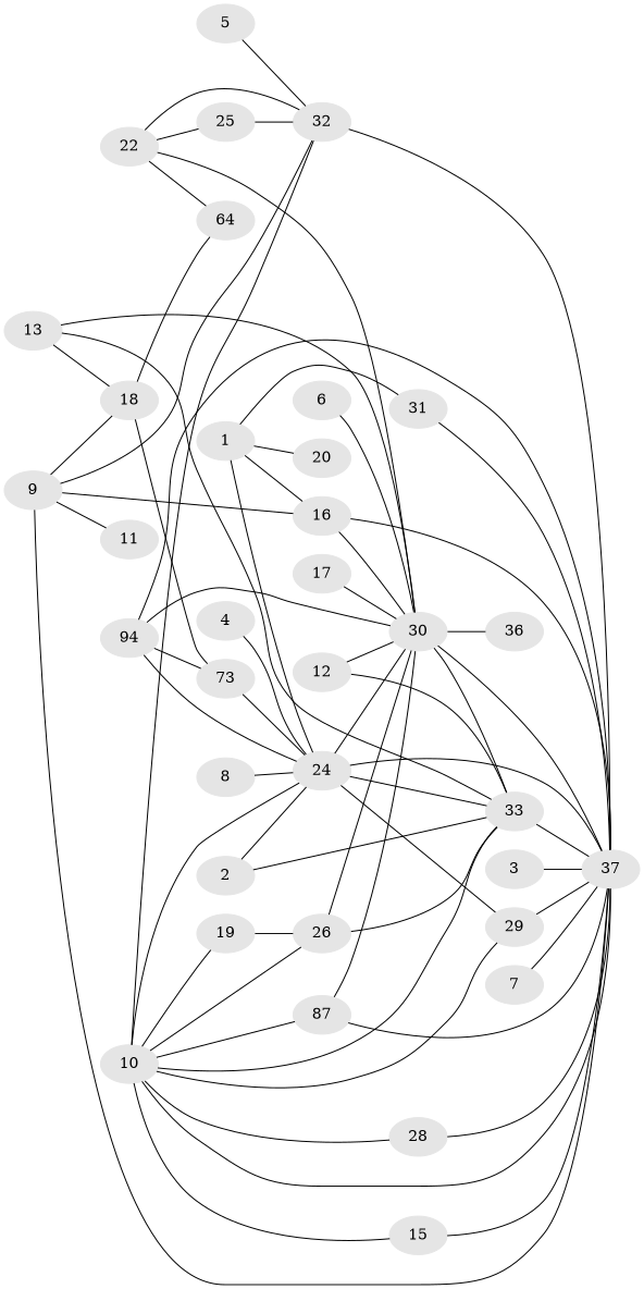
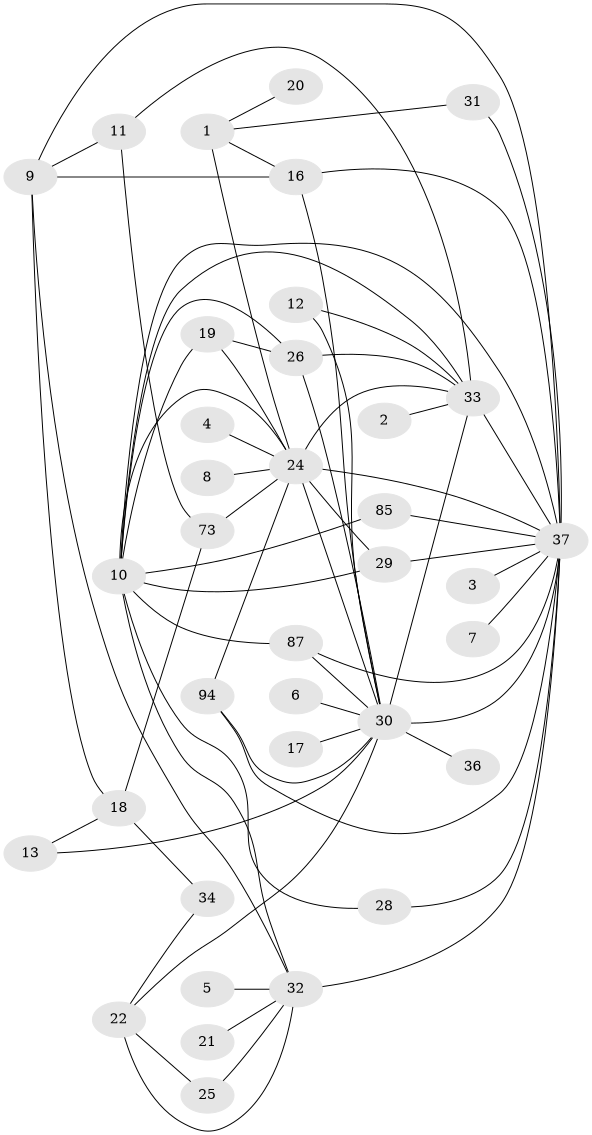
  graph {
    rankdir=LR
    node [color=gray90 style=filled]
    edge [weight=1.0]
    1
    16
    20
    24
    31
    37
    30
    33
    29
    2
    3
    4
    5
    32
    6
    36
    7
    8
    9
    11
    18
    n22 [label=73]
-   34 [label=64]
+   34
    10
-   15
+   15 [label=85]
    19
    26
    n28 [label=87]
    28
    12
    13
    n32 [label=94]
    17
+   21
    22
    25
    1 -- 16
    1 -- 20
    1 -- 24
    1 -- 31
    16 -- 37
    16 -- 30
    24 -- 37
    24 -- 30
    24 -- 33
    24 -- 29
    31 -- 37
    30 -- 37 [weight=2.0]
    30 -- 33 [weight=2.0]
    30 -- 36
    33 -- 37 [weight=2.0]
    29 -- 37 [weight=2.0]
-   2 -- 24
+   19 -- 24
    2 -- 33
    3 -- 37
    4 -- 24
    5 -- 32
    32 -- 37
    6 -- 30
    7 -- 37
    8 -- 24
    9 -- 16
    9 -- 37
    9 -- 32
    9 -- 11
    9 -- 18
-   n32 -- n22
+   11 -- n22
    18 -- n22
    18 -- 34
    n22 -- 24
    10 -- 24
    10 -- 37
    10 -- 33
    10 -- 29
    10 -- 32
    10 -- 15
    10 -- 19
    10 -- 26
    10 -- n28
    10 -- 28 [weight=2.0]
    15 -- 37
    19 -- 26
    26 -- 30
    26 -- 33
    n28 -- 37
    n28 -- 30
    28 -- 37 [weight=2.0]
    12 -- 30
    12 -- 33
    13 -- 30 [weight=2.0]
-   13 -- 33
+   11 -- 33
    13 -- 18
    n32 -- 24
    n32 -- 37
    n32 -- 30
    17 -- 30
+   21 -- 32
    22 -- 30
    22 -- 32
    22 -- 34
    22 -- 25
    25 -- 32
  }
